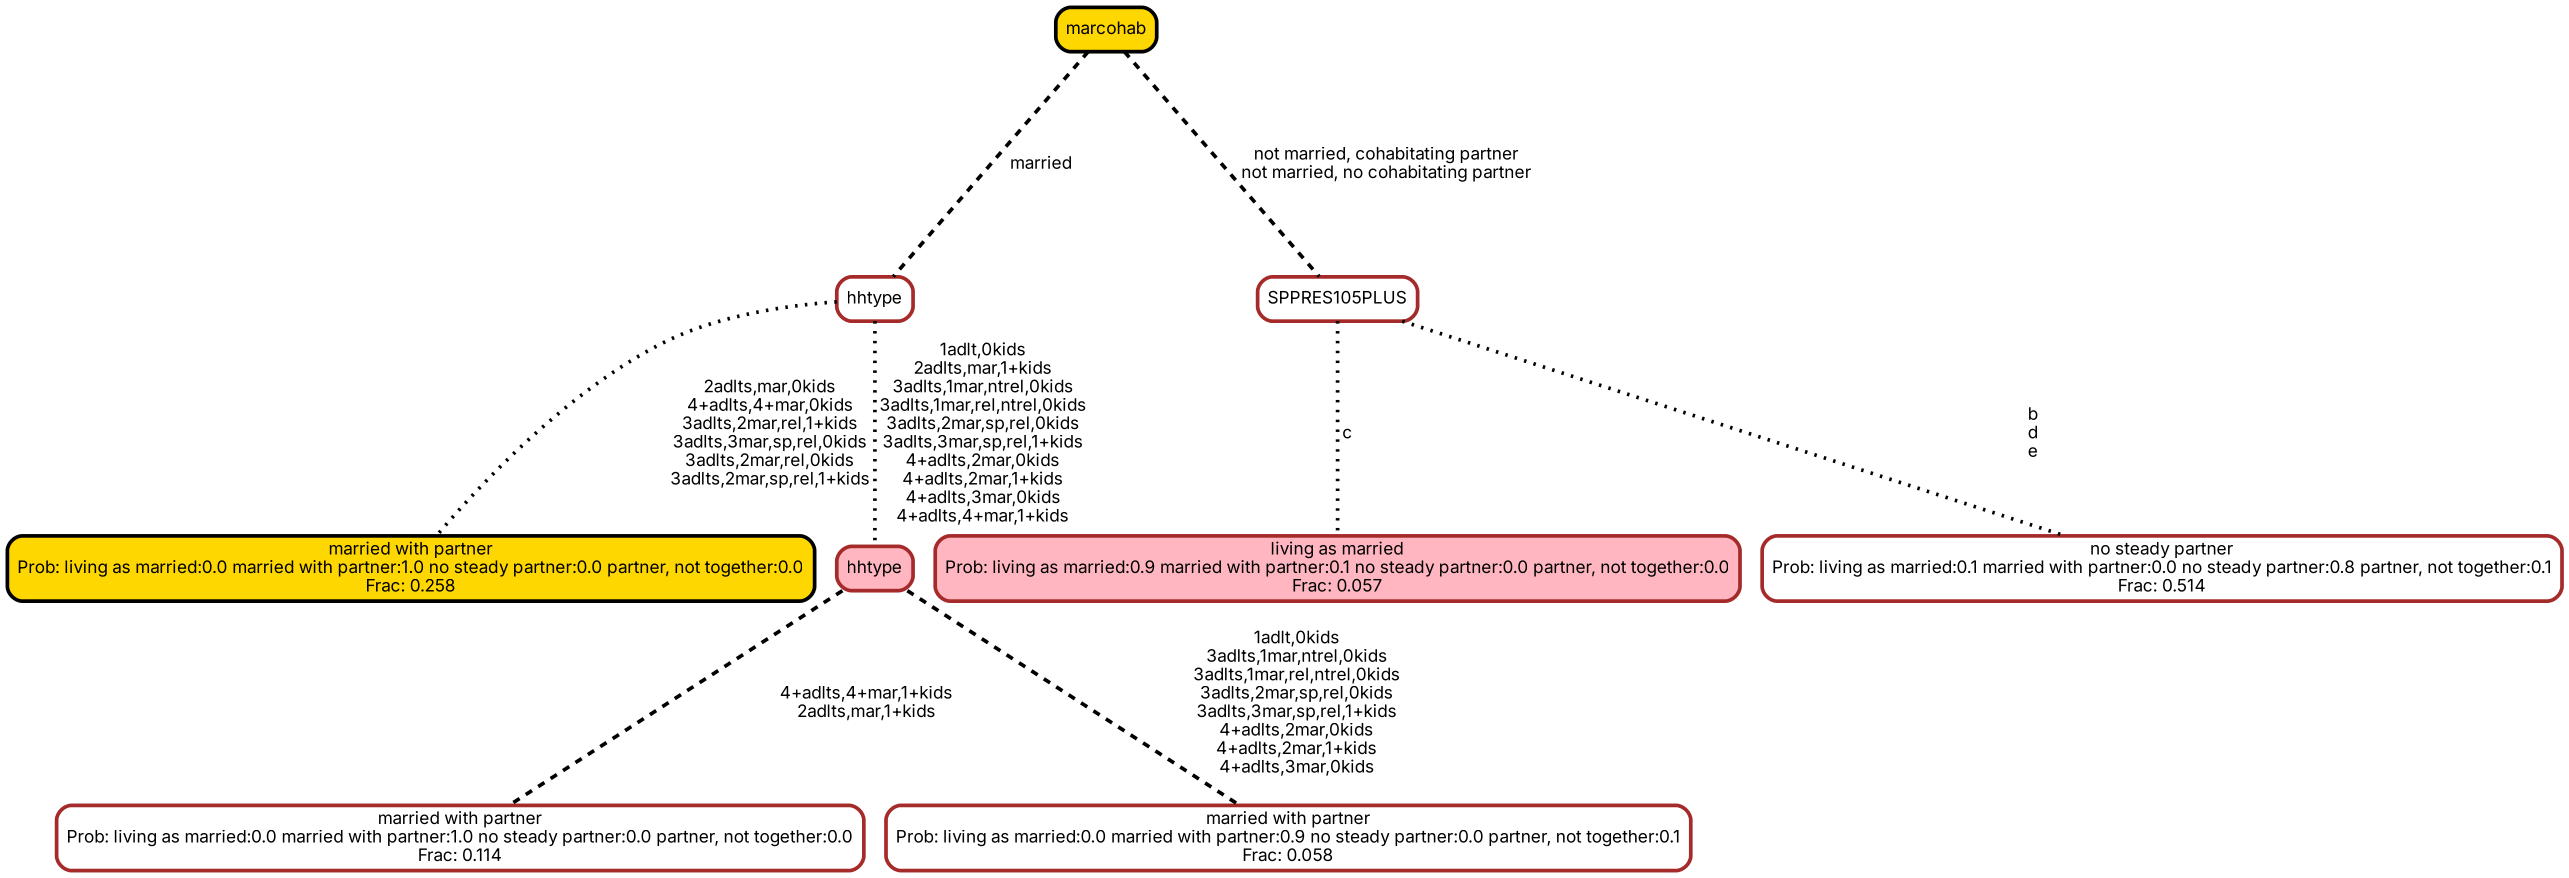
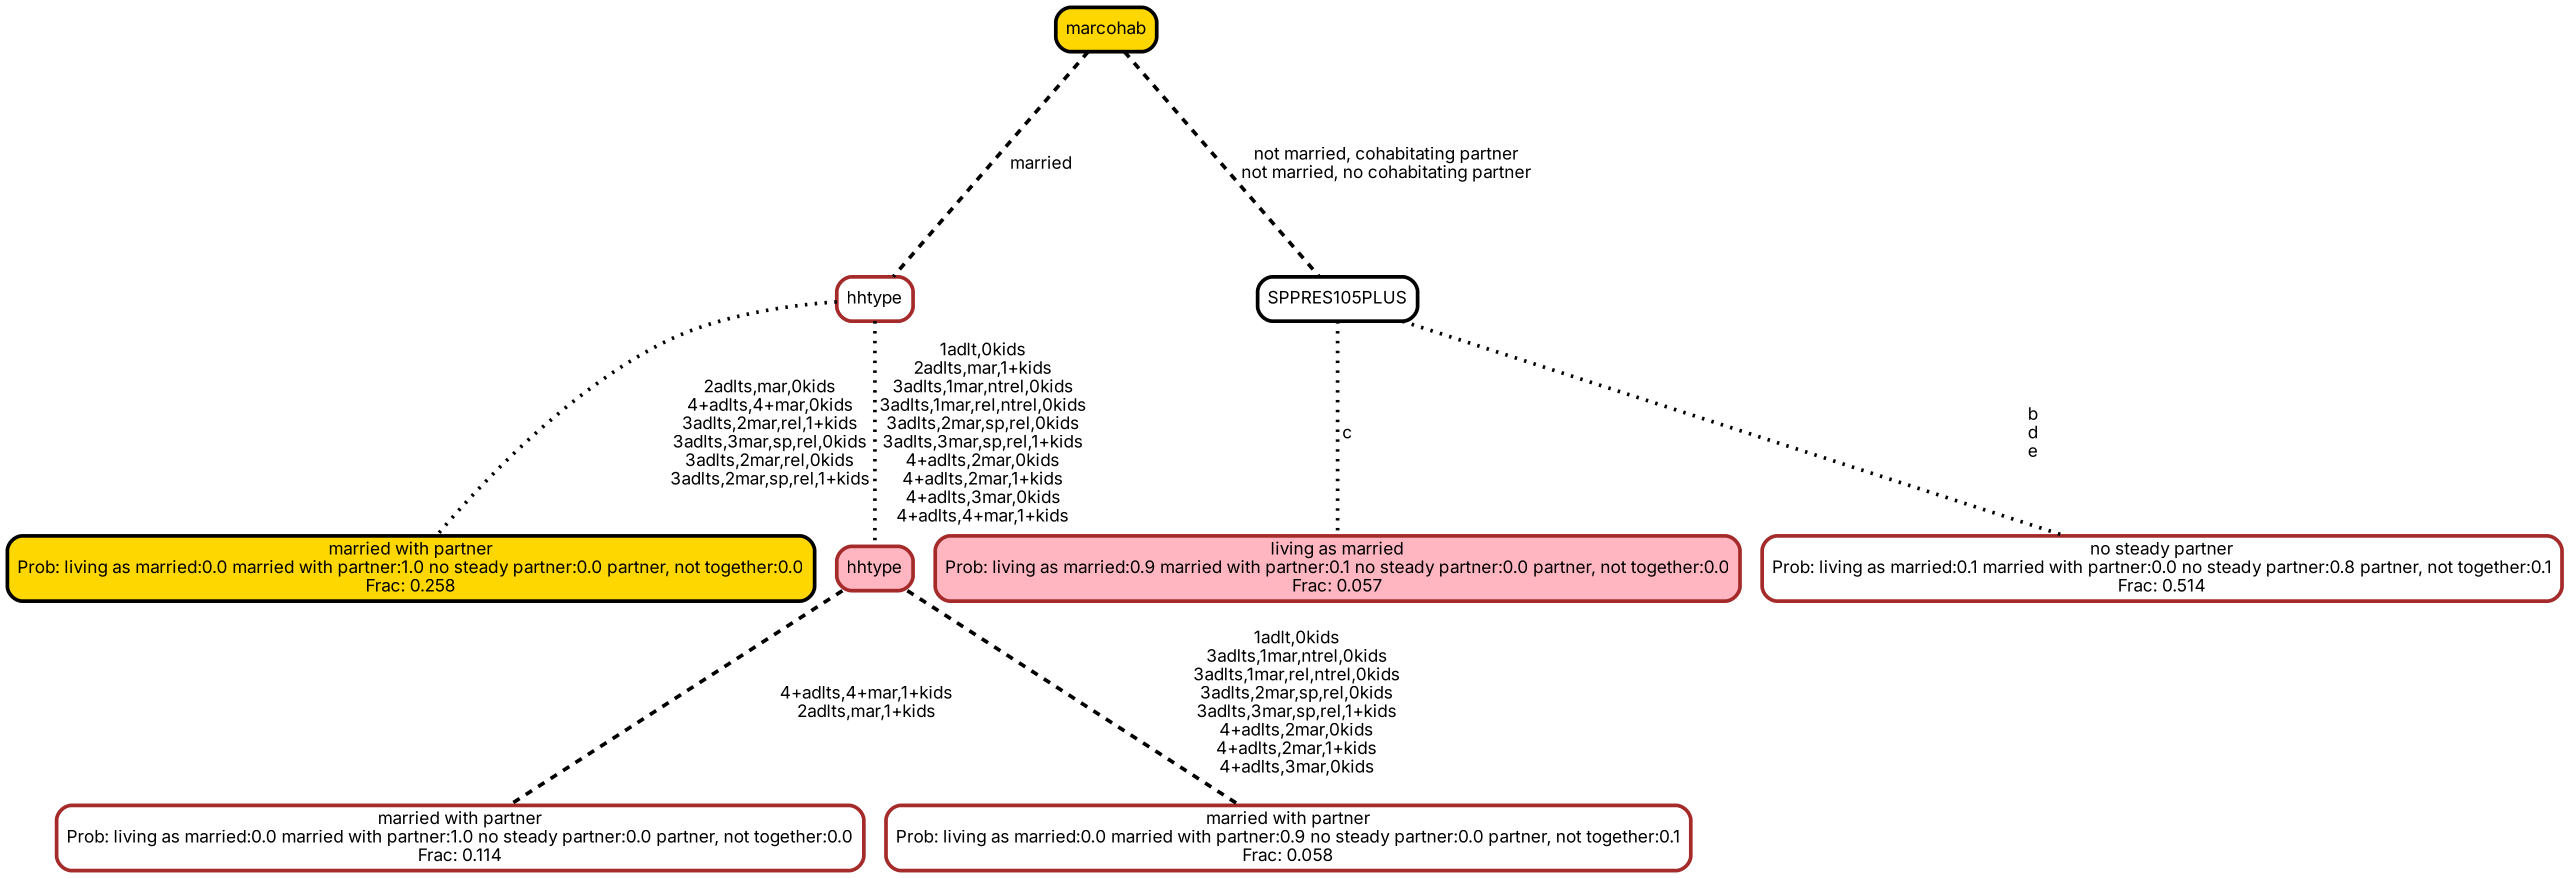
  graph {
    ranksep="0 equally"
    splines=straight
    fontname=Inter
    node [color=brown fillcolor=white fontcolor=black fontname=Inter penwidth=3 shape=box style="filled, rounded"]
    edge [color=black fontname=Inter penwidth=3 style=dotted]
    n1 [color=black fillcolor=gold label="married with partner\nProb: living as married:0.0 married with partner:1.0 no steady partner:0.0 partner, not together:0.0\nFrac: 0.258"]
    n2 [label=hhtype]
    n3 [fillcolor=lightpink label=hhtype]
    n4 [label="married with partner\nProb: living as married:0.0 married with partner:1.0 no steady partner:0.0 partner, not together:0.0\nFrac: 0.114"]
    n5 [label="married with partner\nProb: living as married:0.0 married with partner:0.9 no steady partner:0.0 partner, not together:0.1\nFrac: 0.058"]
    n6 [color=black fillcolor=gold label=marcohab]
-   n7 [label=SPPRES105PLUS]
+   n7 [color=black label=SPPRES105PLUS]
    n8 [fillcolor=lightpink label="living as married\nProb: living as married:0.9 married with partner:0.1 no steady partner:0.0 partner, not together:0.0\nFrac: 0.057"]
    n9 [label="no steady partner\nProb: living as married:0.1 married with partner:0.0 no steady partner:0.8 partner, not together:0.1\nFrac: 0.514"]
    subgraph sub_1 {
      rank=same
    }
    n2 -- n1 [label=" 2adlts,mar,0kids\n 4+adlts,4+mar,0kids\n 3adlts,2mar,rel,1+kids\n 3adlts,3mar,sp,rel,0kids\n 3adlts,2mar,rel,0kids\n 3adlts,2mar,sp,rel,1+kids"]
    n2 -- n3 [label=" 1adlt,0kids\n 2adlts,mar,1+kids\n 3adlts,1mar,ntrel,0kids\n 3adlts,1mar,rel,ntrel,0kids\n 3adlts,2mar,sp,rel,0kids\n 3adlts,3mar,sp,rel,1+kids\n 4+adlts,2mar,0kids\n 4+adlts,2mar,1+kids\n 4+adlts,3mar,0kids\n 4+adlts,4+mar,1+kids"]
    n3 -- n4 [label=" 4+adlts,4+mar,1+kids\n 2adlts,mar,1+kids" style=dashed]
    n3 -- n5 [label=" 1adlt,0kids\n 3adlts,1mar,ntrel,0kids\n 3adlts,1mar,rel,ntrel,0kids\n 3adlts,2mar,sp,rel,0kids\n 3adlts,3mar,sp,rel,1+kids\n 4+adlts,2mar,0kids\n 4+adlts,2mar,1+kids\n 4+adlts,3mar,0kids" style=dashed]
    n6 -- n2 [label=" married" style=dashed]
    n6 -- n7 [label=" not married, cohabitating partner\n not married, no cohabitating partner" style=dashed]
    n7 -- n8 [label=" c"]
    n7 -- n9 [label=" b\n d\n e"]
  }
